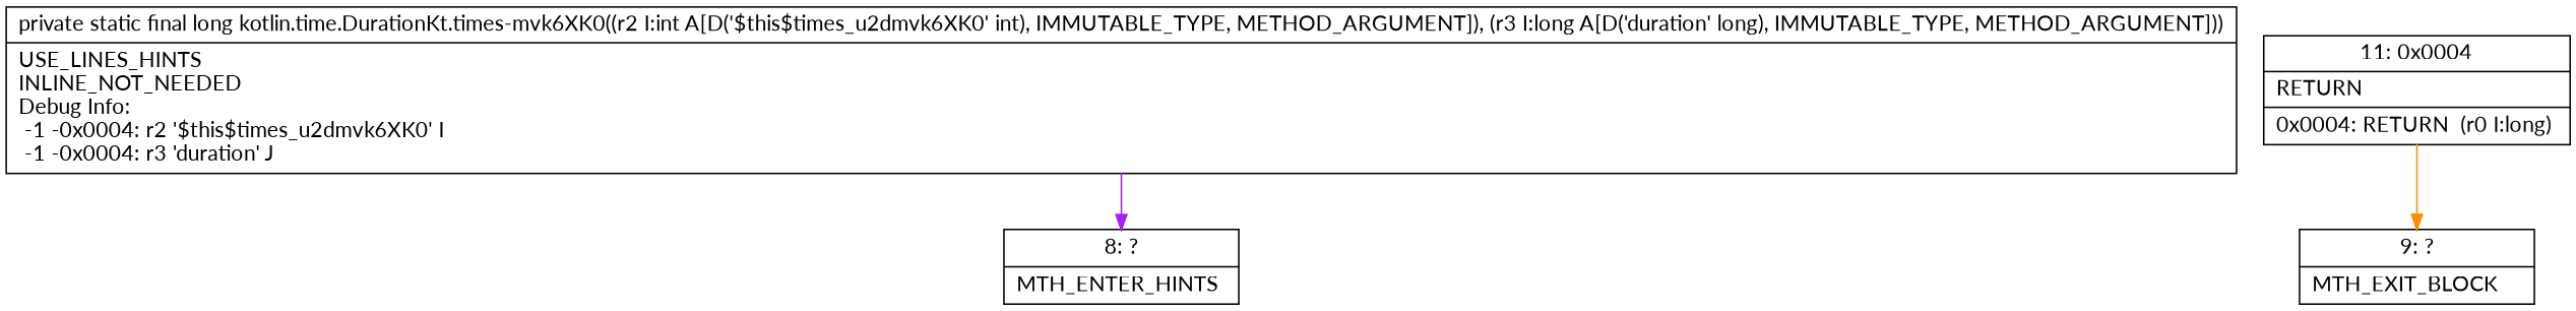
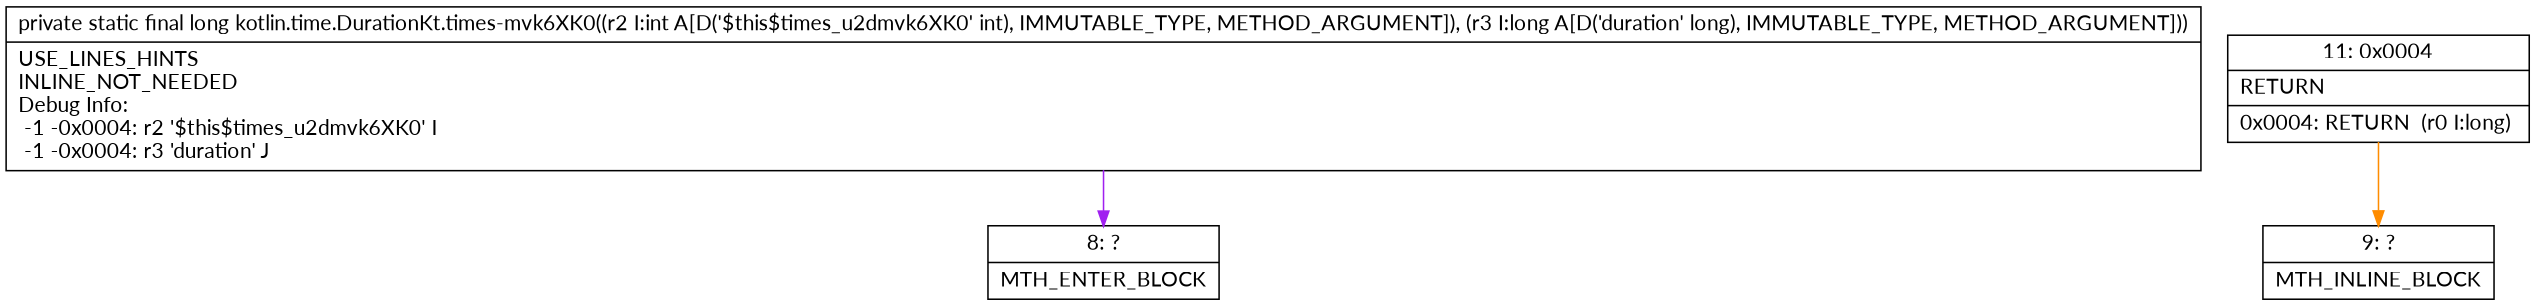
  digraph {
    fontname=Lato
    node [fontname=Lato shape=record]
    edge [fontname=Lato]
-   n1 [label="{8\:\ ?|MTH_ENTER_HINTS\l}"]
+   n1 [label="{8\:\ ?|MTH_ENTER_BLOCK\l}"]
    n2 [label="{11\:\ 0x0004|RETURN\l|0x0004: RETURN  (r0 I:long) \l}"]
-   n3 [label="{9\:\ ?|MTH_EXIT_BLOCK\l}"]
+   n3 [label="{9\:\ ?|MTH_INLINE_BLOCK\l}"]
    n4 [label="{private static final long kotlin.time.DurationKt.times\-mvk6XK0((r2 I:int A[D('$this$times_u2dmvk6XK0' int), IMMUTABLE_TYPE, METHOD_ARGUMENT]), (r3 I:long A[D('duration' long), IMMUTABLE_TYPE, METHOD_ARGUMENT]))  | USE_LINES_HINTS\lINLINE_NOT_NEEDED\lDebug Info:\l  \-1 \-0x0004: r2 '$this$times_u2dmvk6XK0' I\l  \-1 \-0x0004: r3 'duration' J\l}"]
    n2 -> n3 [color=darkorange]
    n4 -> n1 [color=purple]
  }
